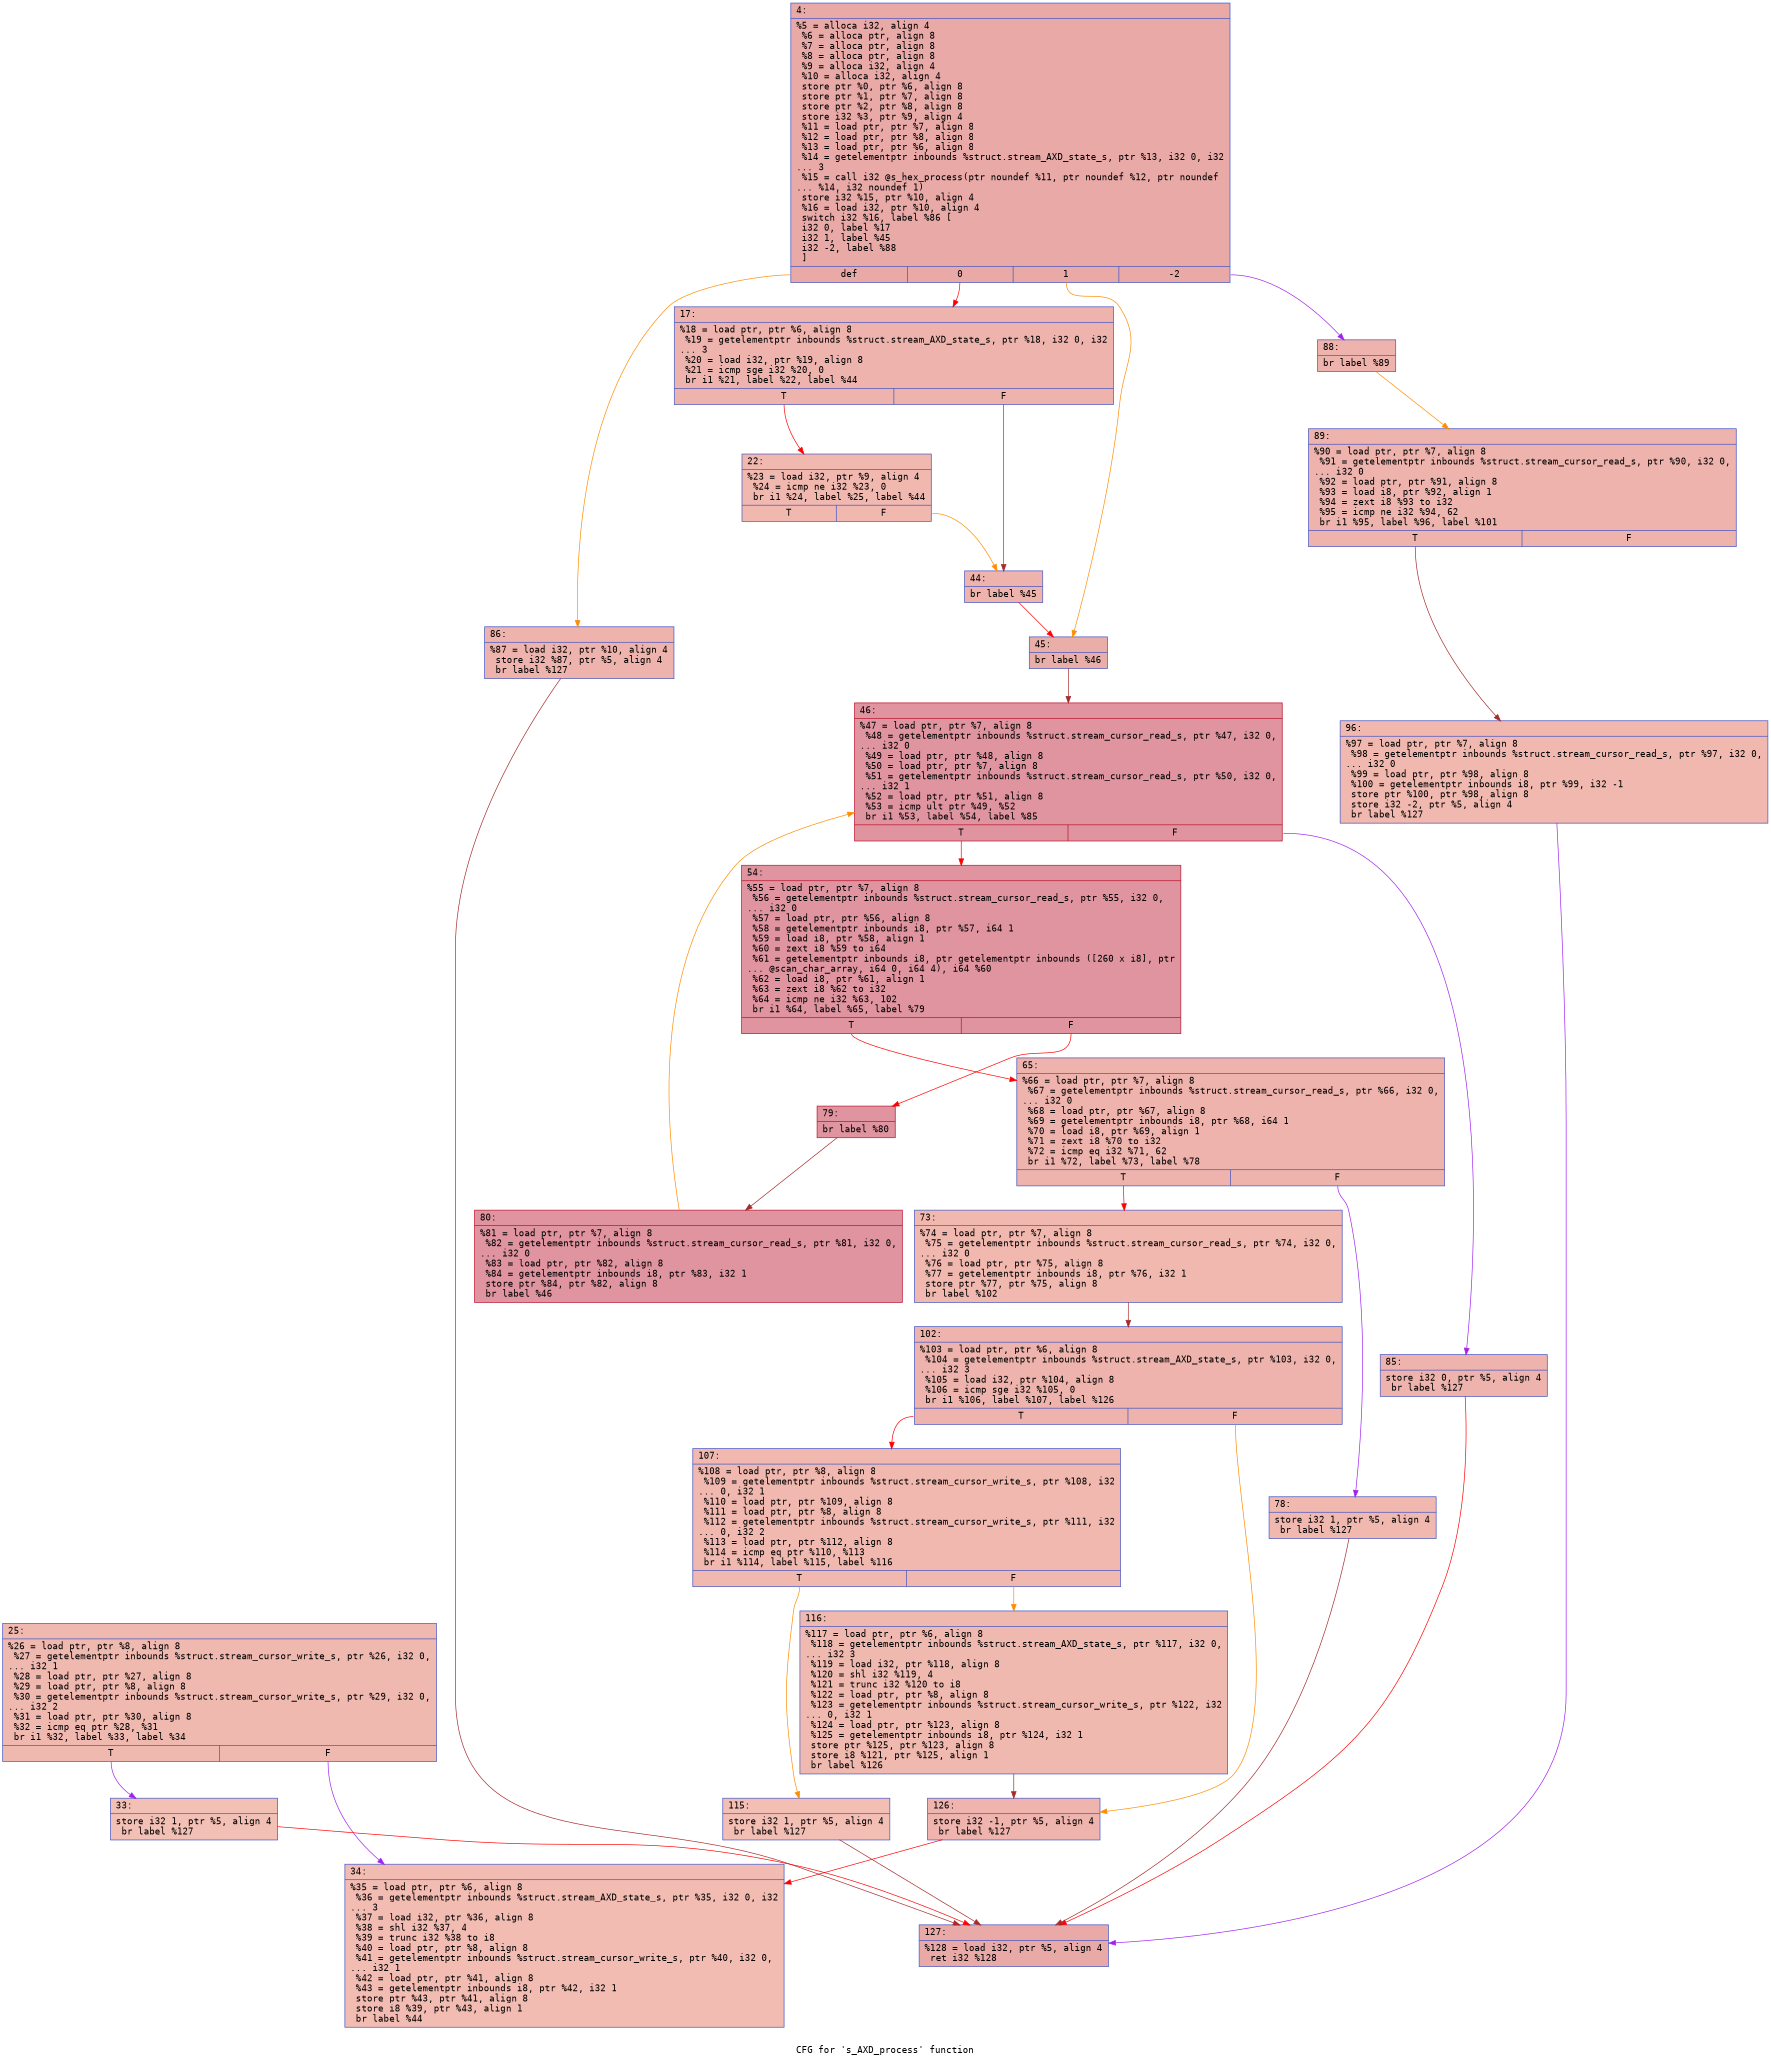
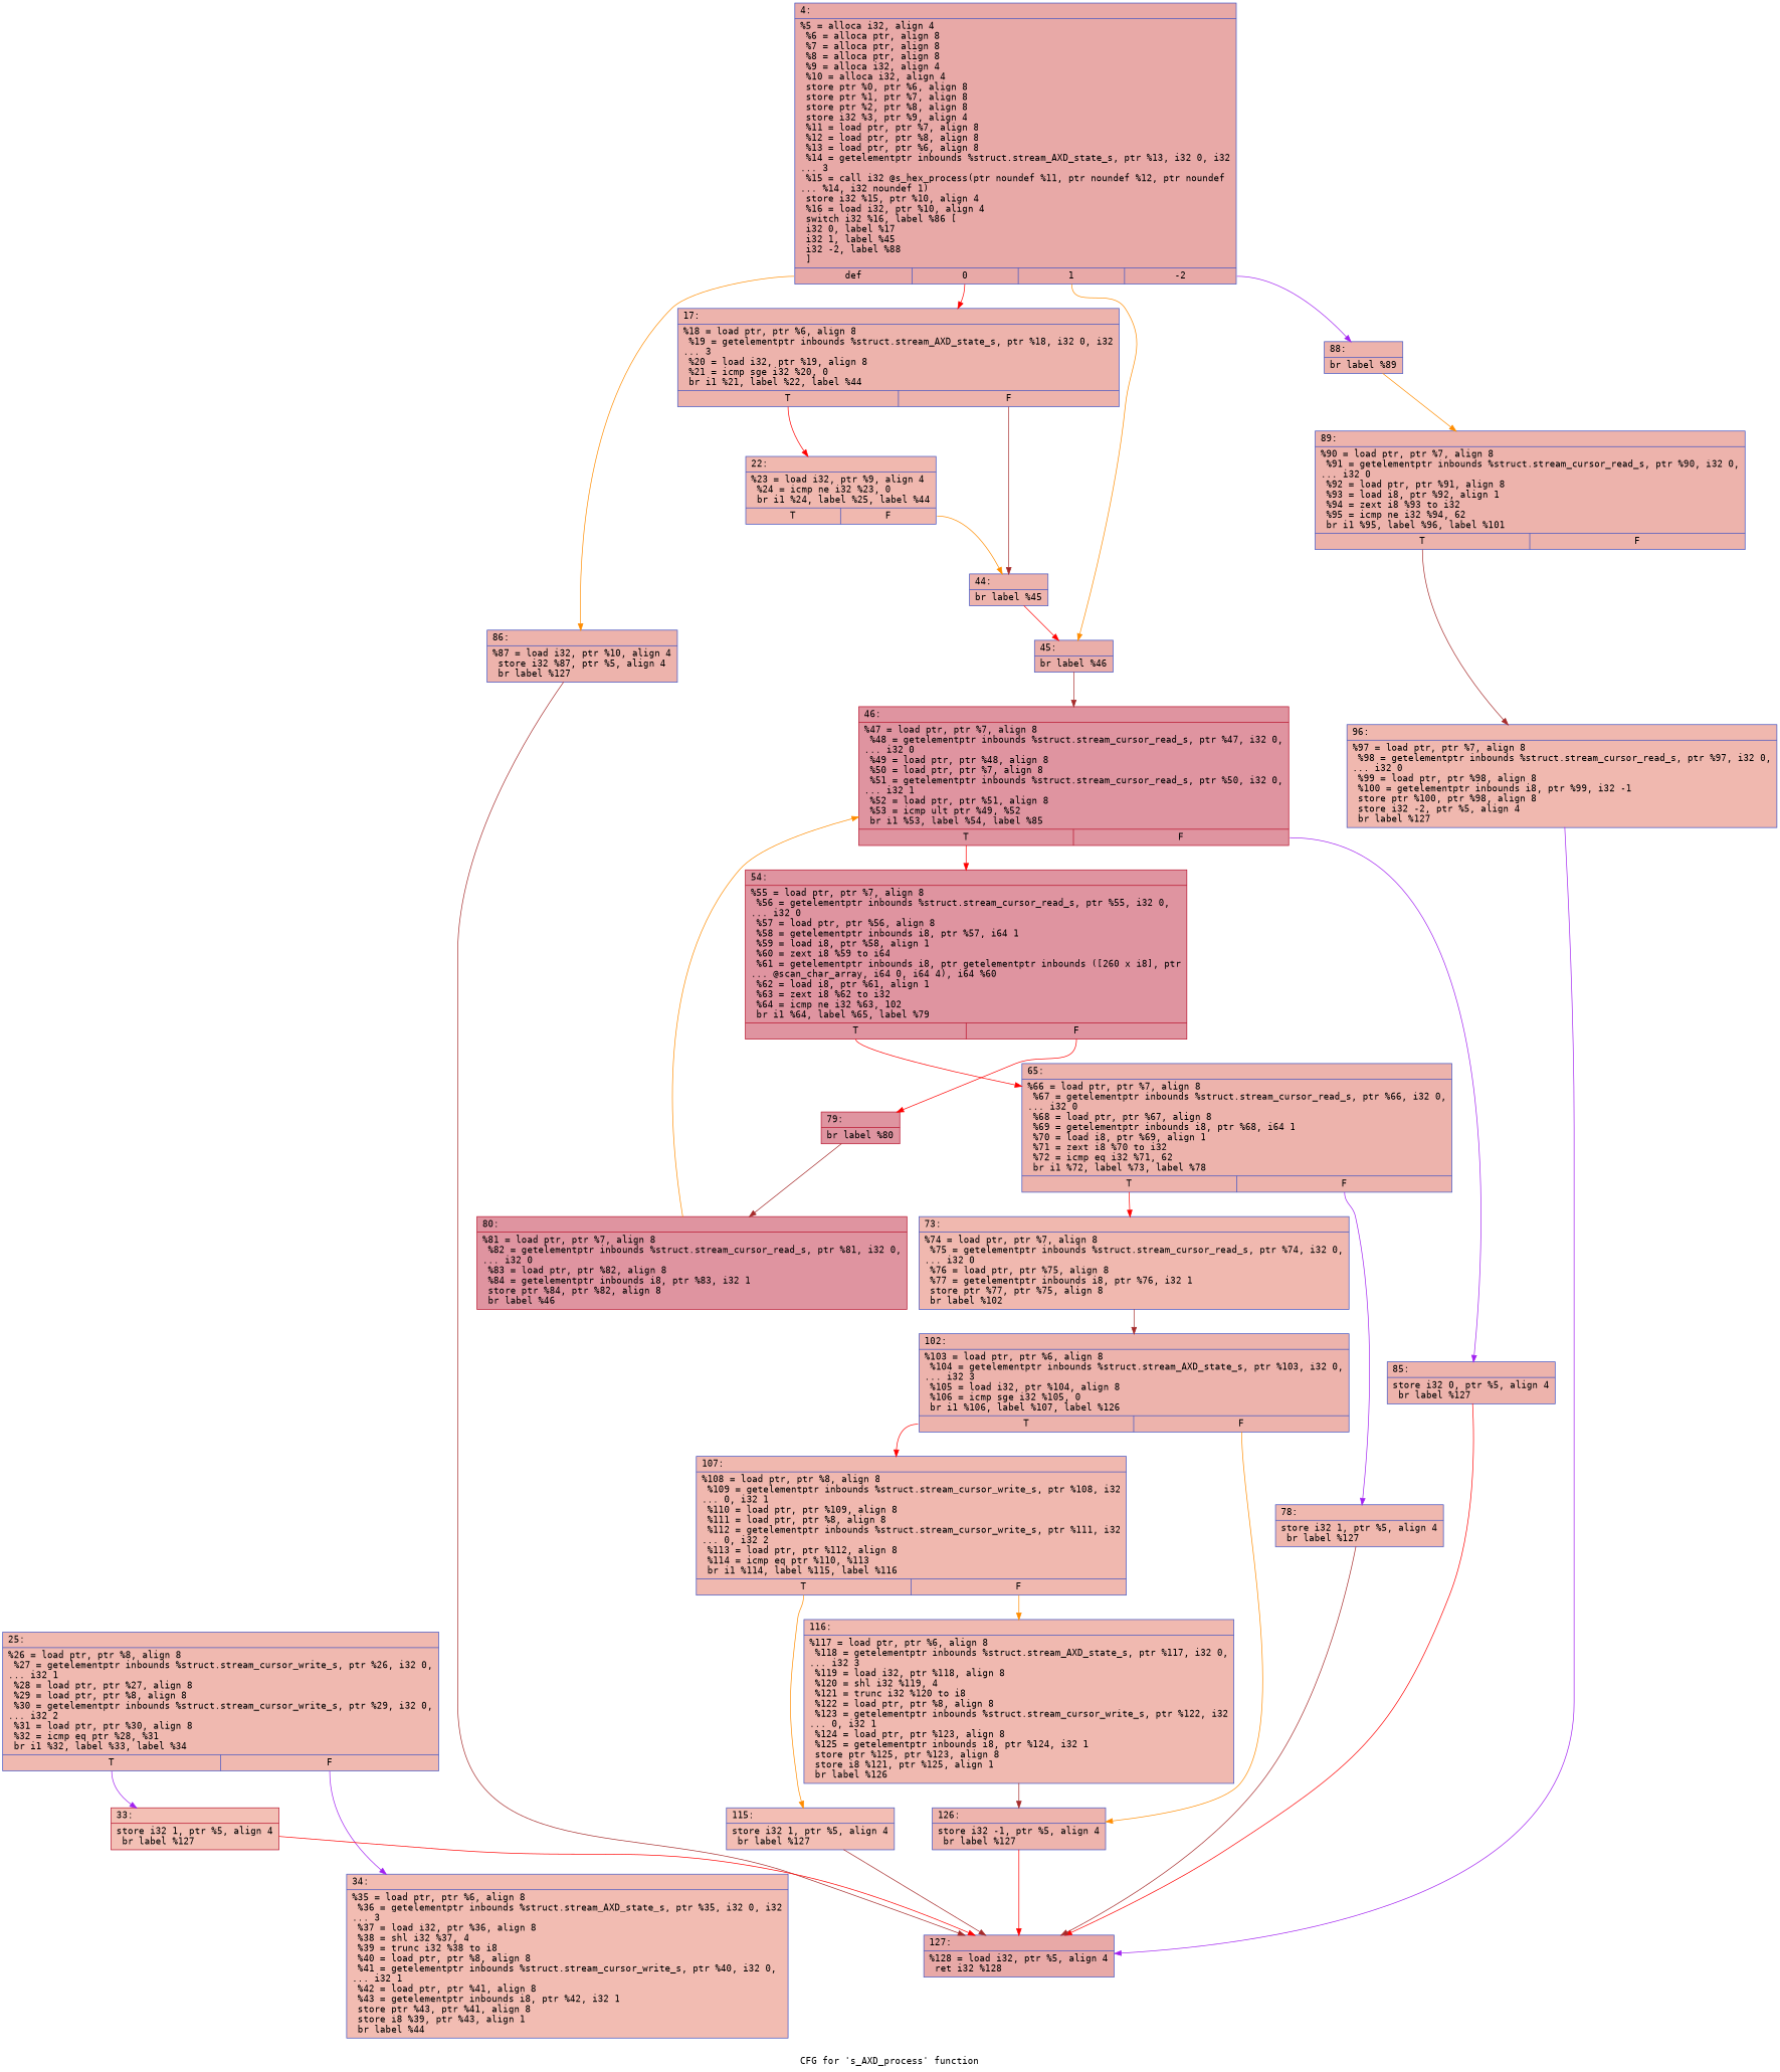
  digraph {
    fontname="DejaVu Sans Mono"
    label="CFG for 's_AXD_process' function"
    node [color="#3d50c3ff" fillcolor="#d6524470" fontname="DejaVu Sans Mono" shape=record style=filled]
    edge [color=red fontname="DejaVu Sans Mono"]
    n1 [fillcolor="#ca3b3770" label="{4:\l|  %5 = alloca i32, align 4\l  %6 = alloca ptr, align 8\l  %7 = alloca ptr, align 8\l  %8 = alloca ptr, align 8\l  %9 = alloca i32, align 4\l  %10 = alloca i32, align 4\l  store ptr %0, ptr %6, align 8\l  store ptr %1, ptr %7, align 8\l  store ptr %2, ptr %8, align 8\l  store i32 %3, ptr %9, align 4\l  %11 = load ptr, ptr %7, align 8\l  %12 = load ptr, ptr %8, align 8\l  %13 = load ptr, ptr %6, align 8\l  %14 = getelementptr inbounds %struct.stream_AXD_state_s, ptr %13, i32 0, i32\l... 3\l  %15 = call i32 @s_hex_process(ptr noundef %11, ptr noundef %12, ptr noundef\l... %14, i32 noundef 1)\l  store i32 %15, ptr %10, align 4\l  %16 = load i32, ptr %10, align 4\l  switch i32 %16, label %86 [\l    i32 0, label %17\l    i32 1, label %45\l    i32 -2, label %88\l  ]\l|{<s0>def|<s1>0|<s2>1|<s3>-2}}"]
    n2 [label="{86:\l|  %87 = load i32, ptr %10, align 4\l  store i32 %87, ptr %5, align 4\l  br label %127\l}"]
    n3 [label="{17:\l|  %18 = load ptr, ptr %6, align 8\l  %19 = getelementptr inbounds %struct.stream_AXD_state_s, ptr %18, i32 0, i32\l... 3\l  %20 = load i32, ptr %19, align 8\l  %21 = icmp sge i32 %20, 0\l  br i1 %21, label %22, label %44\l|{<s0>T|<s1>F}}"]
    n4 [fillcolor="#d0473d70" label="{45:\l|  br label %46\l}"]
    n5 [label="{88:\l|  br label %89\l}"]
    n6 [fillcolor="#ca3b3770" label="{127:\l|  %128 = load i32, ptr %5, align 4\l  ret i32 %128\l}"]
    n7 [fillcolor="#dc5d4a70" label="{22:\l|  %23 = load i32, ptr %9, align 4\l  %24 = icmp ne i32 %23, 0\l  br i1 %24, label %25, label %44\l|{<s0>T|<s1>F}}"]
    n8 [label="{44:\l|  br label %45\l}"]
    n9 [color="#b70d28ff" fillcolor="#b70d2870" label="{46:\l|  %47 = load ptr, ptr %7, align 8\l  %48 = getelementptr inbounds %struct.stream_cursor_read_s, ptr %47, i32 0,\l... i32 0\l  %49 = load ptr, ptr %48, align 8\l  %50 = load ptr, ptr %7, align 8\l  %51 = getelementptr inbounds %struct.stream_cursor_read_s, ptr %50, i32 0,\l... i32 1\l  %52 = load ptr, ptr %51, align 8\l  %53 = icmp ult ptr %49, %52\l  br i1 %53, label %54, label %85\l|{<s0>T|<s1>F}}"]
    n10 [label="{89:\l|  %90 = load ptr, ptr %7, align 8\l  %91 = getelementptr inbounds %struct.stream_cursor_read_s, ptr %90, i32 0,\l... i32 0\l  %92 = load ptr, ptr %91, align 8\l  %93 = load i8, ptr %92, align 1\l  %94 = zext i8 %93 to i32\l  %95 = icmp ne i32 %94, 62\l  br i1 %95, label %96, label %101\l|{<s0>T|<s1>F}}"]
    n11 [color="#b70d28ff" fillcolor="#b70d2870" label="{54:\l|  %55 = load ptr, ptr %7, align 8\l  %56 = getelementptr inbounds %struct.stream_cursor_read_s, ptr %55, i32 0,\l... i32 0\l  %57 = load ptr, ptr %56, align 8\l  %58 = getelementptr inbounds i8, ptr %57, i64 1\l  %59 = load i8, ptr %58, align 1\l  %60 = zext i8 %59 to i64\l  %61 = getelementptr inbounds i8, ptr getelementptr inbounds ([260 x i8], ptr\l... @scan_char_array, i64 0, i64 4), i64 %60\l  %62 = load i8, ptr %61, align 1\l  %63 = zext i8 %62 to i32\l  %64 = icmp ne i32 %63, 102\l  br i1 %64, label %65, label %79\l|{<s0>T|<s1>F}}"]
    n12 [label="{85:\l|  store i32 0, ptr %5, align 4\l  br label %127\l}"]
    n13 [fillcolor="#dc5d4a70" label="{96:\l|  %97 = load ptr, ptr %7, align 8\l  %98 = getelementptr inbounds %struct.stream_cursor_read_s, ptr %97, i32 0,\l... i32 0\l  %99 = load ptr, ptr %98, align 8\l  %100 = getelementptr inbounds i8, ptr %99, i32 -1\l  store ptr %100, ptr %98, align 8\l  store i32 -2, ptr %5, align 4\l  br label %127\l}"]
    n14 [fillcolor="#de614d70" label="{25:\l|  %26 = load ptr, ptr %8, align 8\l  %27 = getelementptr inbounds %struct.stream_cursor_write_s, ptr %26, i32 0,\l... i32 1\l  %28 = load ptr, ptr %27, align 8\l  %29 = load ptr, ptr %8, align 8\l  %30 = getelementptr inbounds %struct.stream_cursor_write_s, ptr %29, i32 0,\l... i32 2\l  %31 = load ptr, ptr %30, align 8\l  %32 = icmp eq ptr %28, %31\l  br i1 %32, label %33, label %34\l|{<s0>T|<s1>F}}"]
-   n15 [fillcolor="#e5705870" label="{33:\l|  store i32 1, ptr %5, align 4\l  br label %127\l}"]
+   n15 [color="#b70d28ff" fillcolor="#e5705870" label="{33:\l|  store i32 1, ptr %5, align 4\l  br label %127\l}"]
    n16 [fillcolor="#e1675170" label="{34:\l|  %35 = load ptr, ptr %6, align 8\l  %36 = getelementptr inbounds %struct.stream_AXD_state_s, ptr %35, i32 0, i32\l... 3\l  %37 = load i32, ptr %36, align 8\l  %38 = shl i32 %37, 4\l  %39 = trunc i32 %38 to i8\l  %40 = load ptr, ptr %8, align 8\l  %41 = getelementptr inbounds %struct.stream_cursor_write_s, ptr %40, i32 0,\l... i32 1\l  %42 = load ptr, ptr %41, align 8\l  %43 = getelementptr inbounds i8, ptr %42, i32 1\l  store ptr %43, ptr %41, align 8\l  store i8 %39, ptr %43, align 1\l  br label %44\l}"]
    n17 [label="{65:\l|  %66 = load ptr, ptr %7, align 8\l  %67 = getelementptr inbounds %struct.stream_cursor_read_s, ptr %66, i32 0,\l... i32 0\l  %68 = load ptr, ptr %67, align 8\l  %69 = getelementptr inbounds i8, ptr %68, i64 1\l  %70 = load i8, ptr %69, align 1\l  %71 = zext i8 %70 to i32\l  %72 = icmp eq i32 %71, 62\l  br i1 %72, label %73, label %78\l|{<s0>T|<s1>F}}"]
    n18 [color="#b70d28ff" fillcolor="#b70d2870" label="{79:\l|  br label %80\l}"]
    n19 [fillcolor="#dc5d4a70" label="{73:\l|  %74 = load ptr, ptr %7, align 8\l  %75 = getelementptr inbounds %struct.stream_cursor_read_s, ptr %74, i32 0,\l... i32 0\l  %76 = load ptr, ptr %75, align 8\l  %77 = getelementptr inbounds i8, ptr %76, i32 1\l  store ptr %77, ptr %75, align 8\l  br label %102\l}"]
    n20 [fillcolor="#dc5d4a70" label="{78:\l|  store i32 1, ptr %5, align 4\l  br label %127\l}"]
    n21 [color="#b70d28ff" fillcolor="#b70d2870" label="{80:\l|  %81 = load ptr, ptr %7, align 8\l  %82 = getelementptr inbounds %struct.stream_cursor_read_s, ptr %81, i32 0,\l... i32 0\l  %83 = load ptr, ptr %82, align 8\l  %84 = getelementptr inbounds i8, ptr %83, i32 1\l  store ptr %84, ptr %82, align 8\l  br label %46\l}"]
    n22 [label="{102:\l|  %103 = load ptr, ptr %6, align 8\l  %104 = getelementptr inbounds %struct.stream_AXD_state_s, ptr %103, i32 0,\l... i32 3\l  %105 = load i32, ptr %104, align 8\l  %106 = icmp sge i32 %105, 0\l  br i1 %106, label %107, label %126\l|{<s0>T|<s1>F}}"]
    n23 [fillcolor="#dc5d4a70" label="{107:\l|  %108 = load ptr, ptr %8, align 8\l  %109 = getelementptr inbounds %struct.stream_cursor_write_s, ptr %108, i32\l... 0, i32 1\l  %110 = load ptr, ptr %109, align 8\l  %111 = load ptr, ptr %8, align 8\l  %112 = getelementptr inbounds %struct.stream_cursor_write_s, ptr %111, i32\l... 0, i32 2\l  %113 = load ptr, ptr %112, align 8\l  %114 = icmp eq ptr %110, %113\l  br i1 %114, label %115, label %116\l|{<s0>T|<s1>F}}"]
    n24 [fillcolor="#d8564670" label="{126:\l|  store i32 -1, ptr %5, align 4\l  br label %127\l}"]
    n25 [fillcolor="#e36c5570" label="{115:\l|  store i32 1, ptr %5, align 4\l  br label %127\l}"]
    n26 [fillcolor="#de614d70" label="{116:\l|  %117 = load ptr, ptr %6, align 8\l  %118 = getelementptr inbounds %struct.stream_AXD_state_s, ptr %117, i32 0,\l... i32 3\l  %119 = load i32, ptr %118, align 8\l  %120 = shl i32 %119, 4\l  %121 = trunc i32 %120 to i8\l  %122 = load ptr, ptr %8, align 8\l  %123 = getelementptr inbounds %struct.stream_cursor_write_s, ptr %122, i32\l... 0, i32 1\l  %124 = load ptr, ptr %123, align 8\l  %125 = getelementptr inbounds i8, ptr %124, i32 1\l  store ptr %125, ptr %123, align 8\l  store i8 %121, ptr %125, align 1\l  br label %126\l}"]
    n1 -> n2 [color=darkorange tailport=s0]
    n1 -> n3 [tailport=s1]
    n1 -> n4 [color=darkorange tailport=s2]
    n1 -> n5 [color=purple tailport=s3]
    n2 -> n6 [color=brown]
    n3 -> n7 [tailport=s0]
    n3 -> n8 [color=brown tailport=s1]
    n4 -> n9 [color=brown]
    n5 -> n10 [color=darkorange]
    n7 -> n8 [color=darkorange tailport=s1]
    n8 -> n4
    n9 -> n11 [tailport=s0]
    n9 -> n12 [color=purple tailport=s1]
    n10 -> n13 [color=brown tailport=s0]
    n11 -> n17 [tailport=s0]
    n11 -> n18 [tailport=s1]
    n12 -> n6
    n13 -> n6 [color=purple]
    n14 -> n15 [color=purple tailport=s0]
    n14 -> n16 [color=purple tailport=s1]
    n15 -> n6
    n17 -> n19 [tailport=s0]
    n17 -> n20 [color=purple tailport=s1]
    n18 -> n21 [color=brown]
    n19 -> n22 [color=brown]
    n20 -> n6 [color=brown]
    n21 -> n9 [color=darkorange]
    n22 -> n23 [tailport=s0]
    n22 -> n24 [color=darkorange tailport=s1]
    n23 -> n25 [color=darkorange tailport=s0]
    n23 -> n26 [color=darkorange tailport=s1]
-   n24 -> n16
+   n24 -> n6
    n25 -> n6 [color=brown]
    n26 -> n24 [color=brown]
  }
